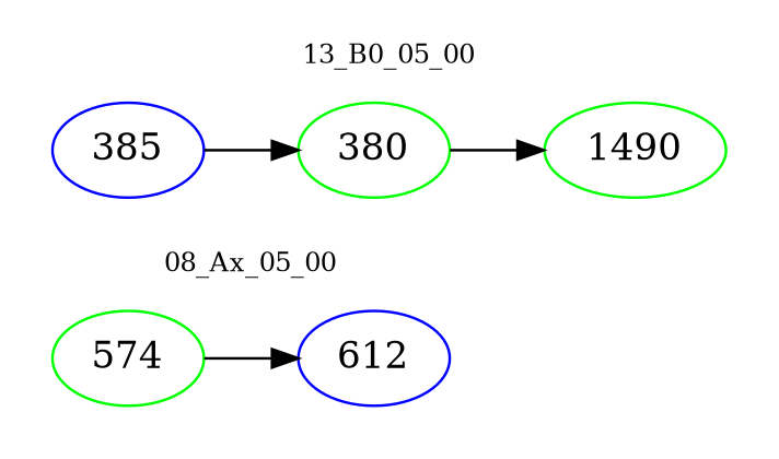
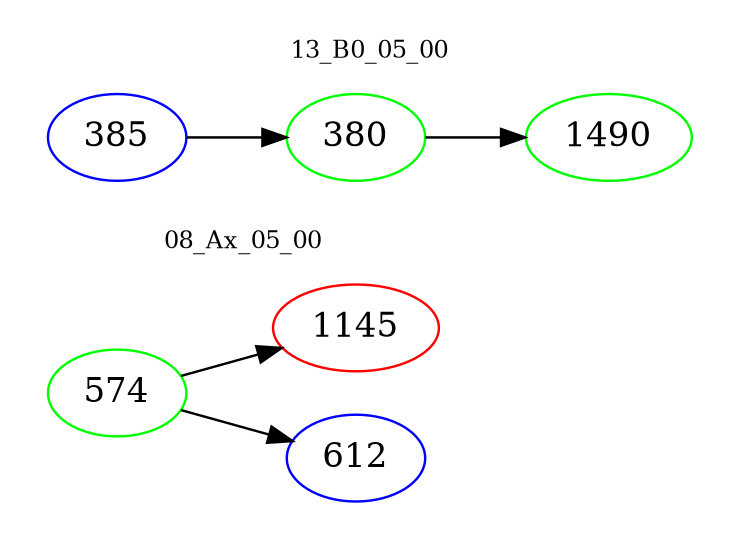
  digraph {
    rankdir=LR
    node [color=green]
    edge [color=black]
    n1 [color=blue label=612]
    n2 [label=574]
+   n3 [color=red label=1145]
    n4 [color=blue label=385]
    n5 [label=380]
    n6 [label=1490]
    subgraph cluster_1 {
      color=white
      fontsize=10
      label="08_Ax_05_00"
      n1
      n2
+     n3
    }
    subgraph cluster_2 {
      color=white
      fontsize=10
      label="13_B0_05_00"
      n4
      n5
      n6
    }
    n2 -> n1
+   n2 -> n3
    n4 -> n5
    n5 -> n6
  }
